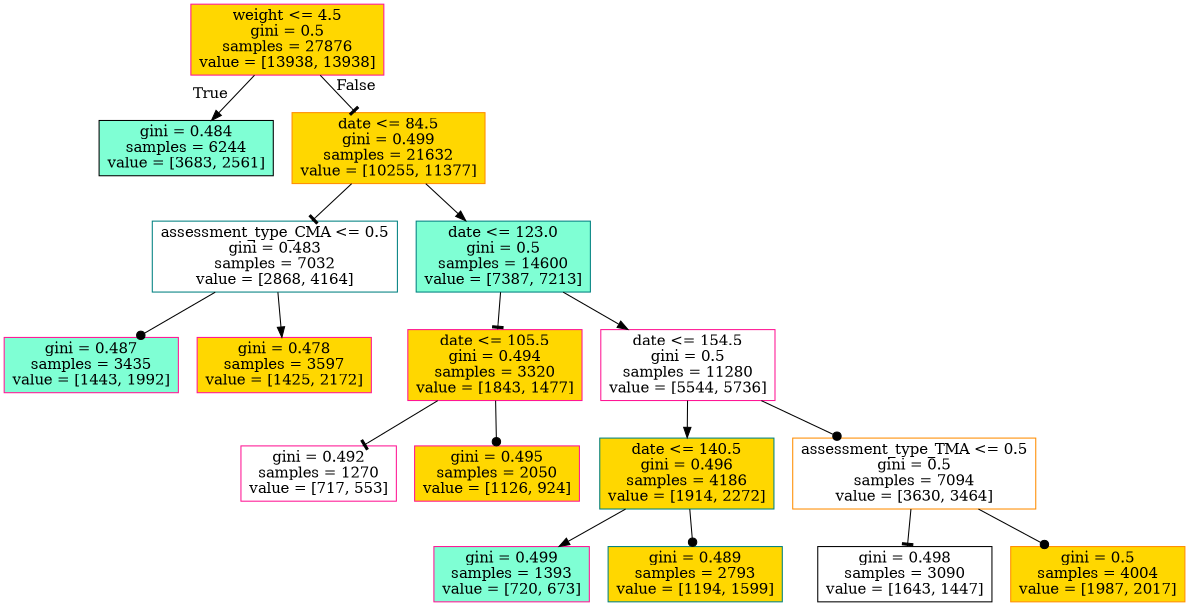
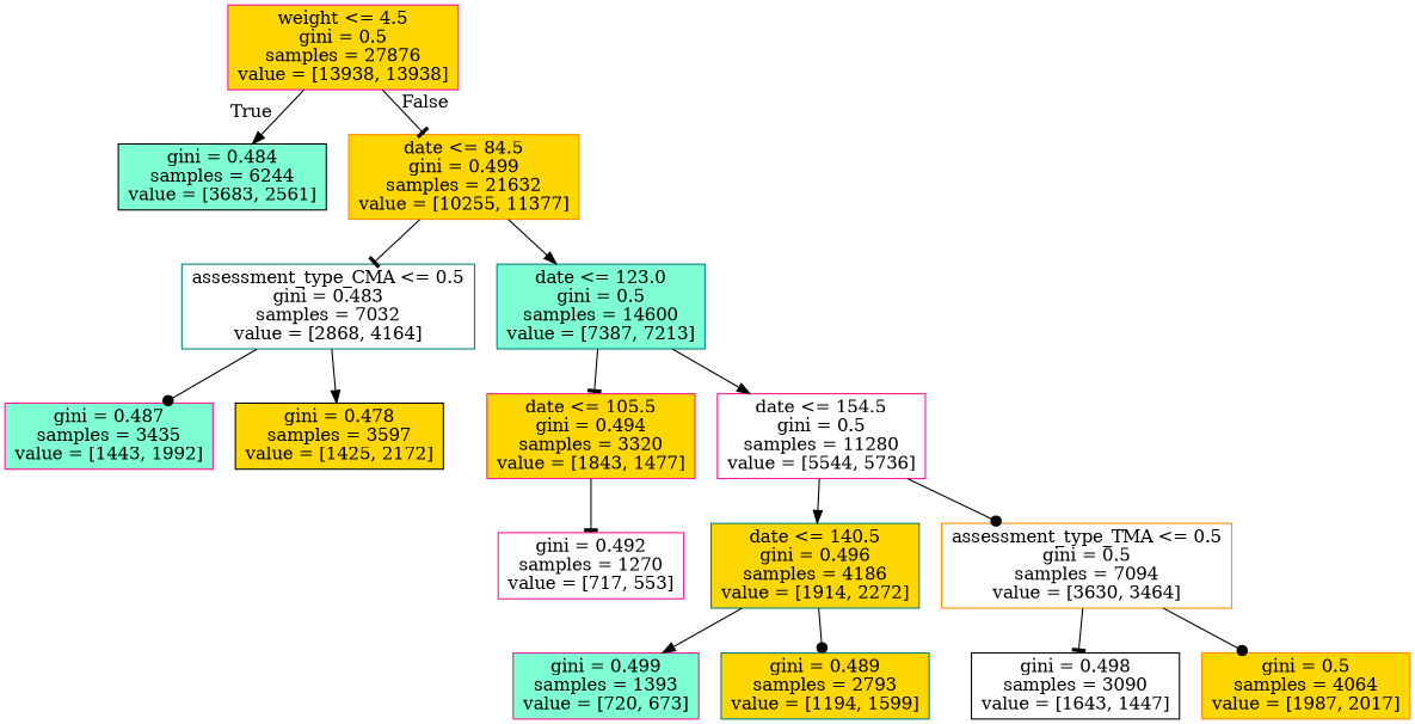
  digraph {
    node [color=deeppink fillcolor=gold shape=box style=filled]
    edge [arrowhead=normal]
    n1 [label="weight <= 4.5\ngini = 0.5\nsamples = 27876\nvalue = [13938, 13938]"]
    n2 [color=black fillcolor=aquamarine label="gini = 0.484\nsamples = 6244\nvalue = [3683, 2561]"]
    n3 [color=darkorange label="date <= 84.5\ngini = 0.499\nsamples = 21632\nvalue = [10255, 11377]"]
    n4 [color=teal fillcolor=white label="assessment_type_CMA <= 0.5\ngini = 0.483\nsamples = 7032\nvalue = [2868, 4164]"]
    n5 [color=teal fillcolor=aquamarine label="date <= 123.0\ngini = 0.5\nsamples = 14600\nvalue = [7387, 7213]"]
    n6 [fillcolor=aquamarine label="gini = 0.487\nsamples = 3435\nvalue = [1443, 1992]"]
-   n7 [label="gini = 0.478\nsamples = 3597\nvalue = [1425, 2172]"]
+   n7 [color=black label="gini = 0.478\nsamples = 3597\nvalue = [1425, 2172]"]
    n8 [label="date <= 105.5\ngini = 0.494\nsamples = 3320\nvalue = [1843, 1477]"]
    n9 [fillcolor=white label="date <= 154.5\ngini = 0.5\nsamples = 11280\nvalue = [5544, 5736]"]
    n10 [fillcolor=white label="gini = 0.492\nsamples = 1270\nvalue = [717, 553]"]
-   n11 [label="gini = 0.495\nsamples = 2050\nvalue = [1126, 924]"]
    n12 [color=teal label="date <= 140.5\ngini = 0.496\nsamples = 4186\nvalue = [1914, 2272]"]
    n13 [color=darkorange fillcolor=white label="assessment_type_TMA <= 0.5\ngini = 0.5\nsamples = 7094\nvalue = [3630, 3464]"]
    n14 [fillcolor=aquamarine label="gini = 0.499\nsamples = 1393\nvalue = [720, 673]"]
    n15 [color=teal label="gini = 0.489\nsamples = 2793\nvalue = [1194, 1599]"]
    n16 [color=black fillcolor=white label="gini = 0.498\nsamples = 3090\nvalue = [1643, 1447]"]
-   n17 [color=darkorange label="gini = 0.5\nsamples = 4004\nvalue = [1987, 2017]"]
+   n17 [color=darkorange label="gini = 0.5\nsamples = 4064\nvalue = [1987, 2017]"]
    n1 -> n2 [headlabel=True labelangle=45 labeldistance=2.5]
    n1 -> n3 [arrowhead=tee headlabel=False labelangle=-45 labeldistance=2.5]
    n3 -> n4 [arrowhead=tee]
    n3 -> n5
    n4 -> n6 [arrowhead=dot]
    n4 -> n7
    n5 -> n8 [arrowhead=tee]
    n5 -> n9
    n8 -> n10 [arrowhead=tee]
-   n8 -> n11 [arrowhead=dot]
    n9 -> n12
    n9 -> n13 [arrowhead=dot]
    n12 -> n14
    n12 -> n15 [arrowhead=dot]
    n13 -> n16 [arrowhead=tee]
    n13 -> n17 [arrowhead=dot]
  }
